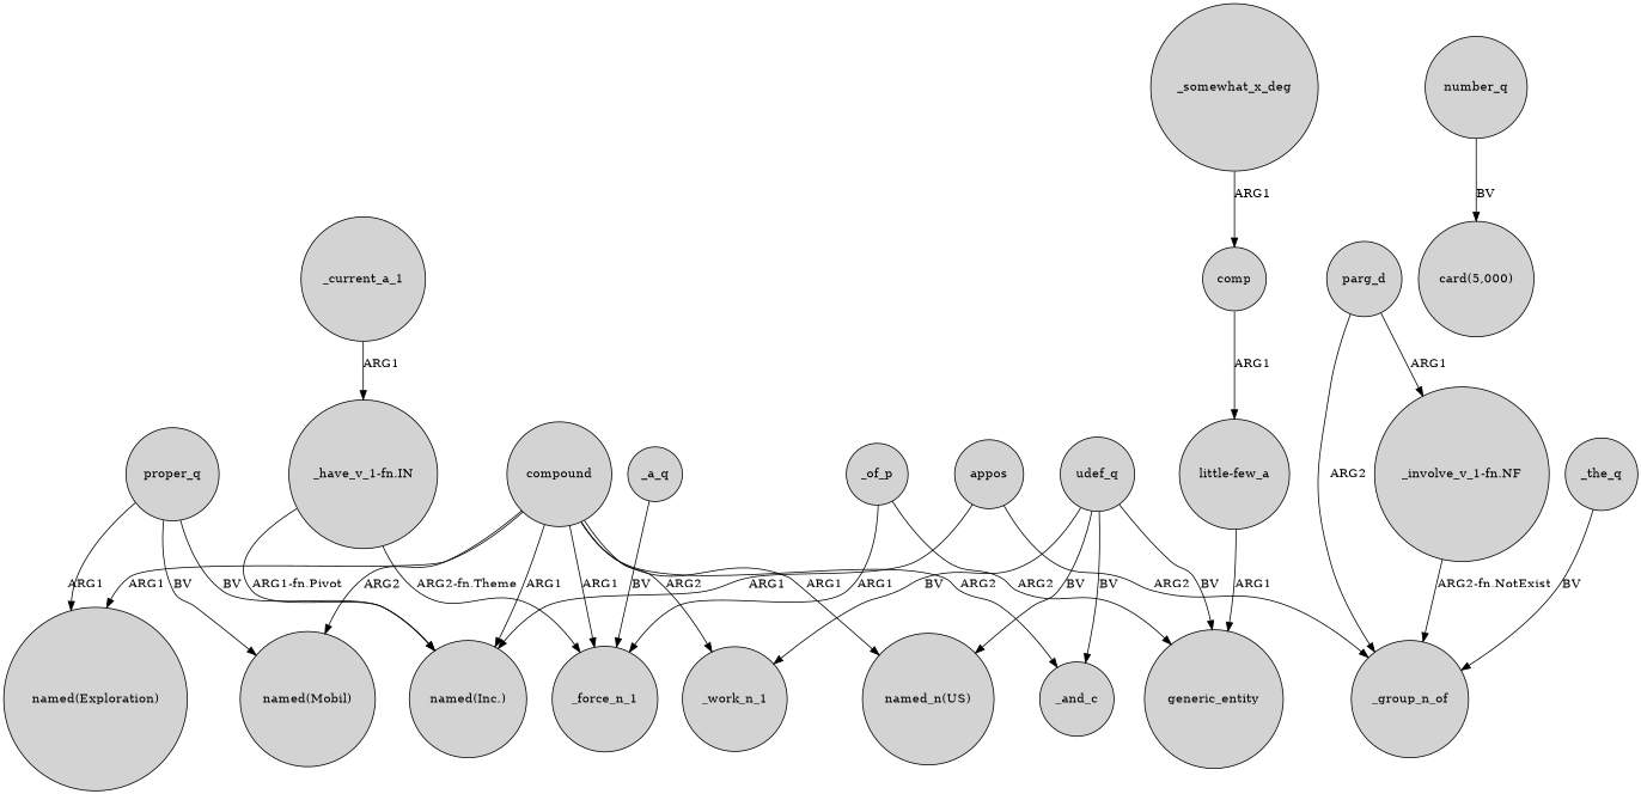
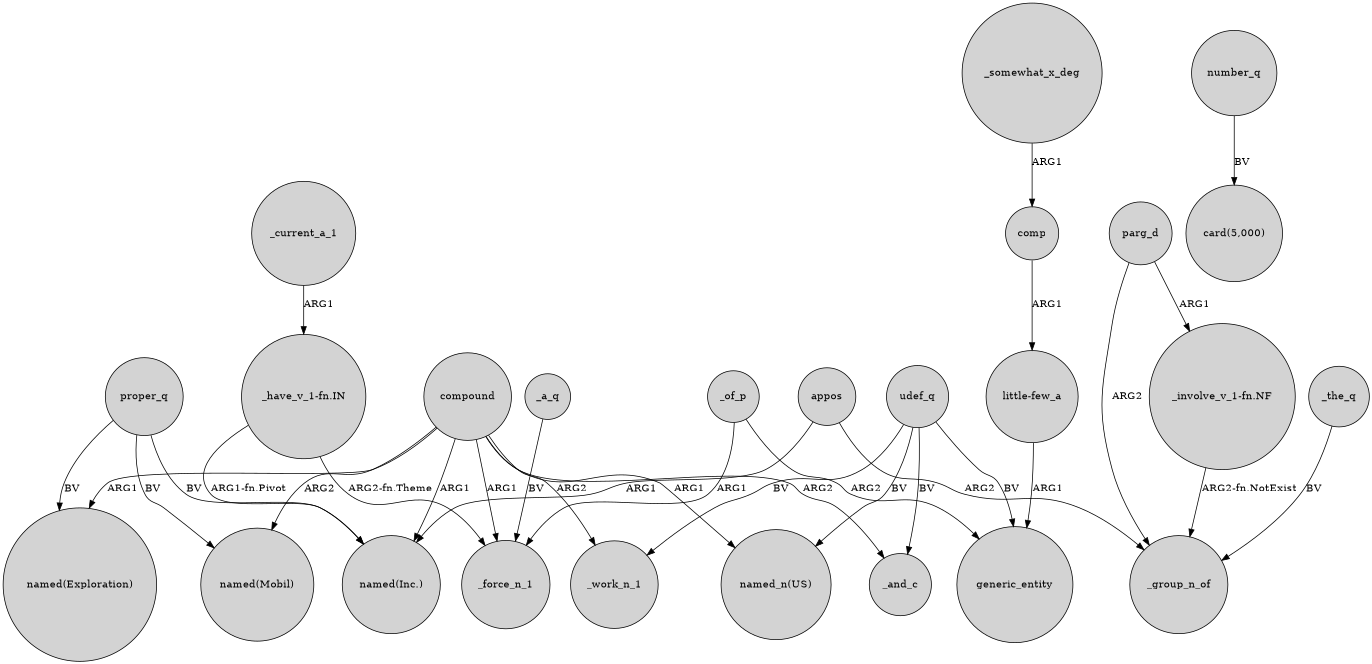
  digraph {
    fontname="DejaVu Serif"
    node [fontname="DejaVu Serif" shape=circle style=filled]
    edge [fontname="DejaVu Serif"]
    proper_q
    "named(Inc.)"
    "named(Mobil)"
    "named(Exploration)"
    _a_q
    _force_n_1
    _of_p
    generic_entity
    udef_q
    "named_n(US)"
    _work_n_1
    _and_c
    parg_d
    "_involve_v_1-fn.NF"
    _group_n_of
    compound
    "_have_v_1-fn.IN"
    _somewhat_x_deg
    comp
    "little-few_a"
    _the_q
    number_q
    "card(5,000)"
    appos
    _current_a_1
    proper_q -> "named(Inc.)" [label=BV]
    proper_q -> "named(Mobil)" [label=BV]
-   proper_q -> "named(Exploration)" [label=ARG1]
+   proper_q -> "named(Exploration)" [label=BV]
    _a_q -> _force_n_1 [label=BV]
    _of_p -> _force_n_1 [label=ARG1]
    _of_p -> generic_entity [label=ARG2]
    udef_q -> generic_entity [label=BV]
    udef_q -> "named_n(US)" [label=BV]
    udef_q -> _work_n_1 [label=BV]
    udef_q -> _and_c [label=BV]
    parg_d -> "_involve_v_1-fn.NF" [label=ARG1]
    parg_d -> _group_n_of [label=ARG2]
    "_involve_v_1-fn.NF" -> _group_n_of [label="ARG2-fn.NotExist"]
    compound -> "named(Inc.)" [label=ARG1]
    compound -> "named(Mobil)" [label=ARG2]
    compound -> "named(Exploration)" [label=ARG1]
    compound -> _force_n_1 [label=ARG1]
    compound -> "named_n(US)" [label=ARG1]
    compound -> _work_n_1 [label=ARG2]
    compound -> _and_c [label=ARG2]
    "_have_v_1-fn.IN" -> "named(Inc.)" [label="ARG1-fn.Pivot"]
    "_have_v_1-fn.IN" -> _force_n_1 [label="ARG2-fn.Theme"]
    _somewhat_x_deg -> comp [label=ARG1]
    comp -> "little-few_a" [label=ARG1]
    "little-few_a" -> generic_entity [label=ARG1]
    _the_q -> _group_n_of [label=BV]
    number_q -> "card(5,000)" [label=BV]
    appos -> "named(Inc.)" [label=ARG1]
    appos -> _group_n_of [label=ARG2]
    _current_a_1 -> "_have_v_1-fn.IN" [label=ARG1]
  }
